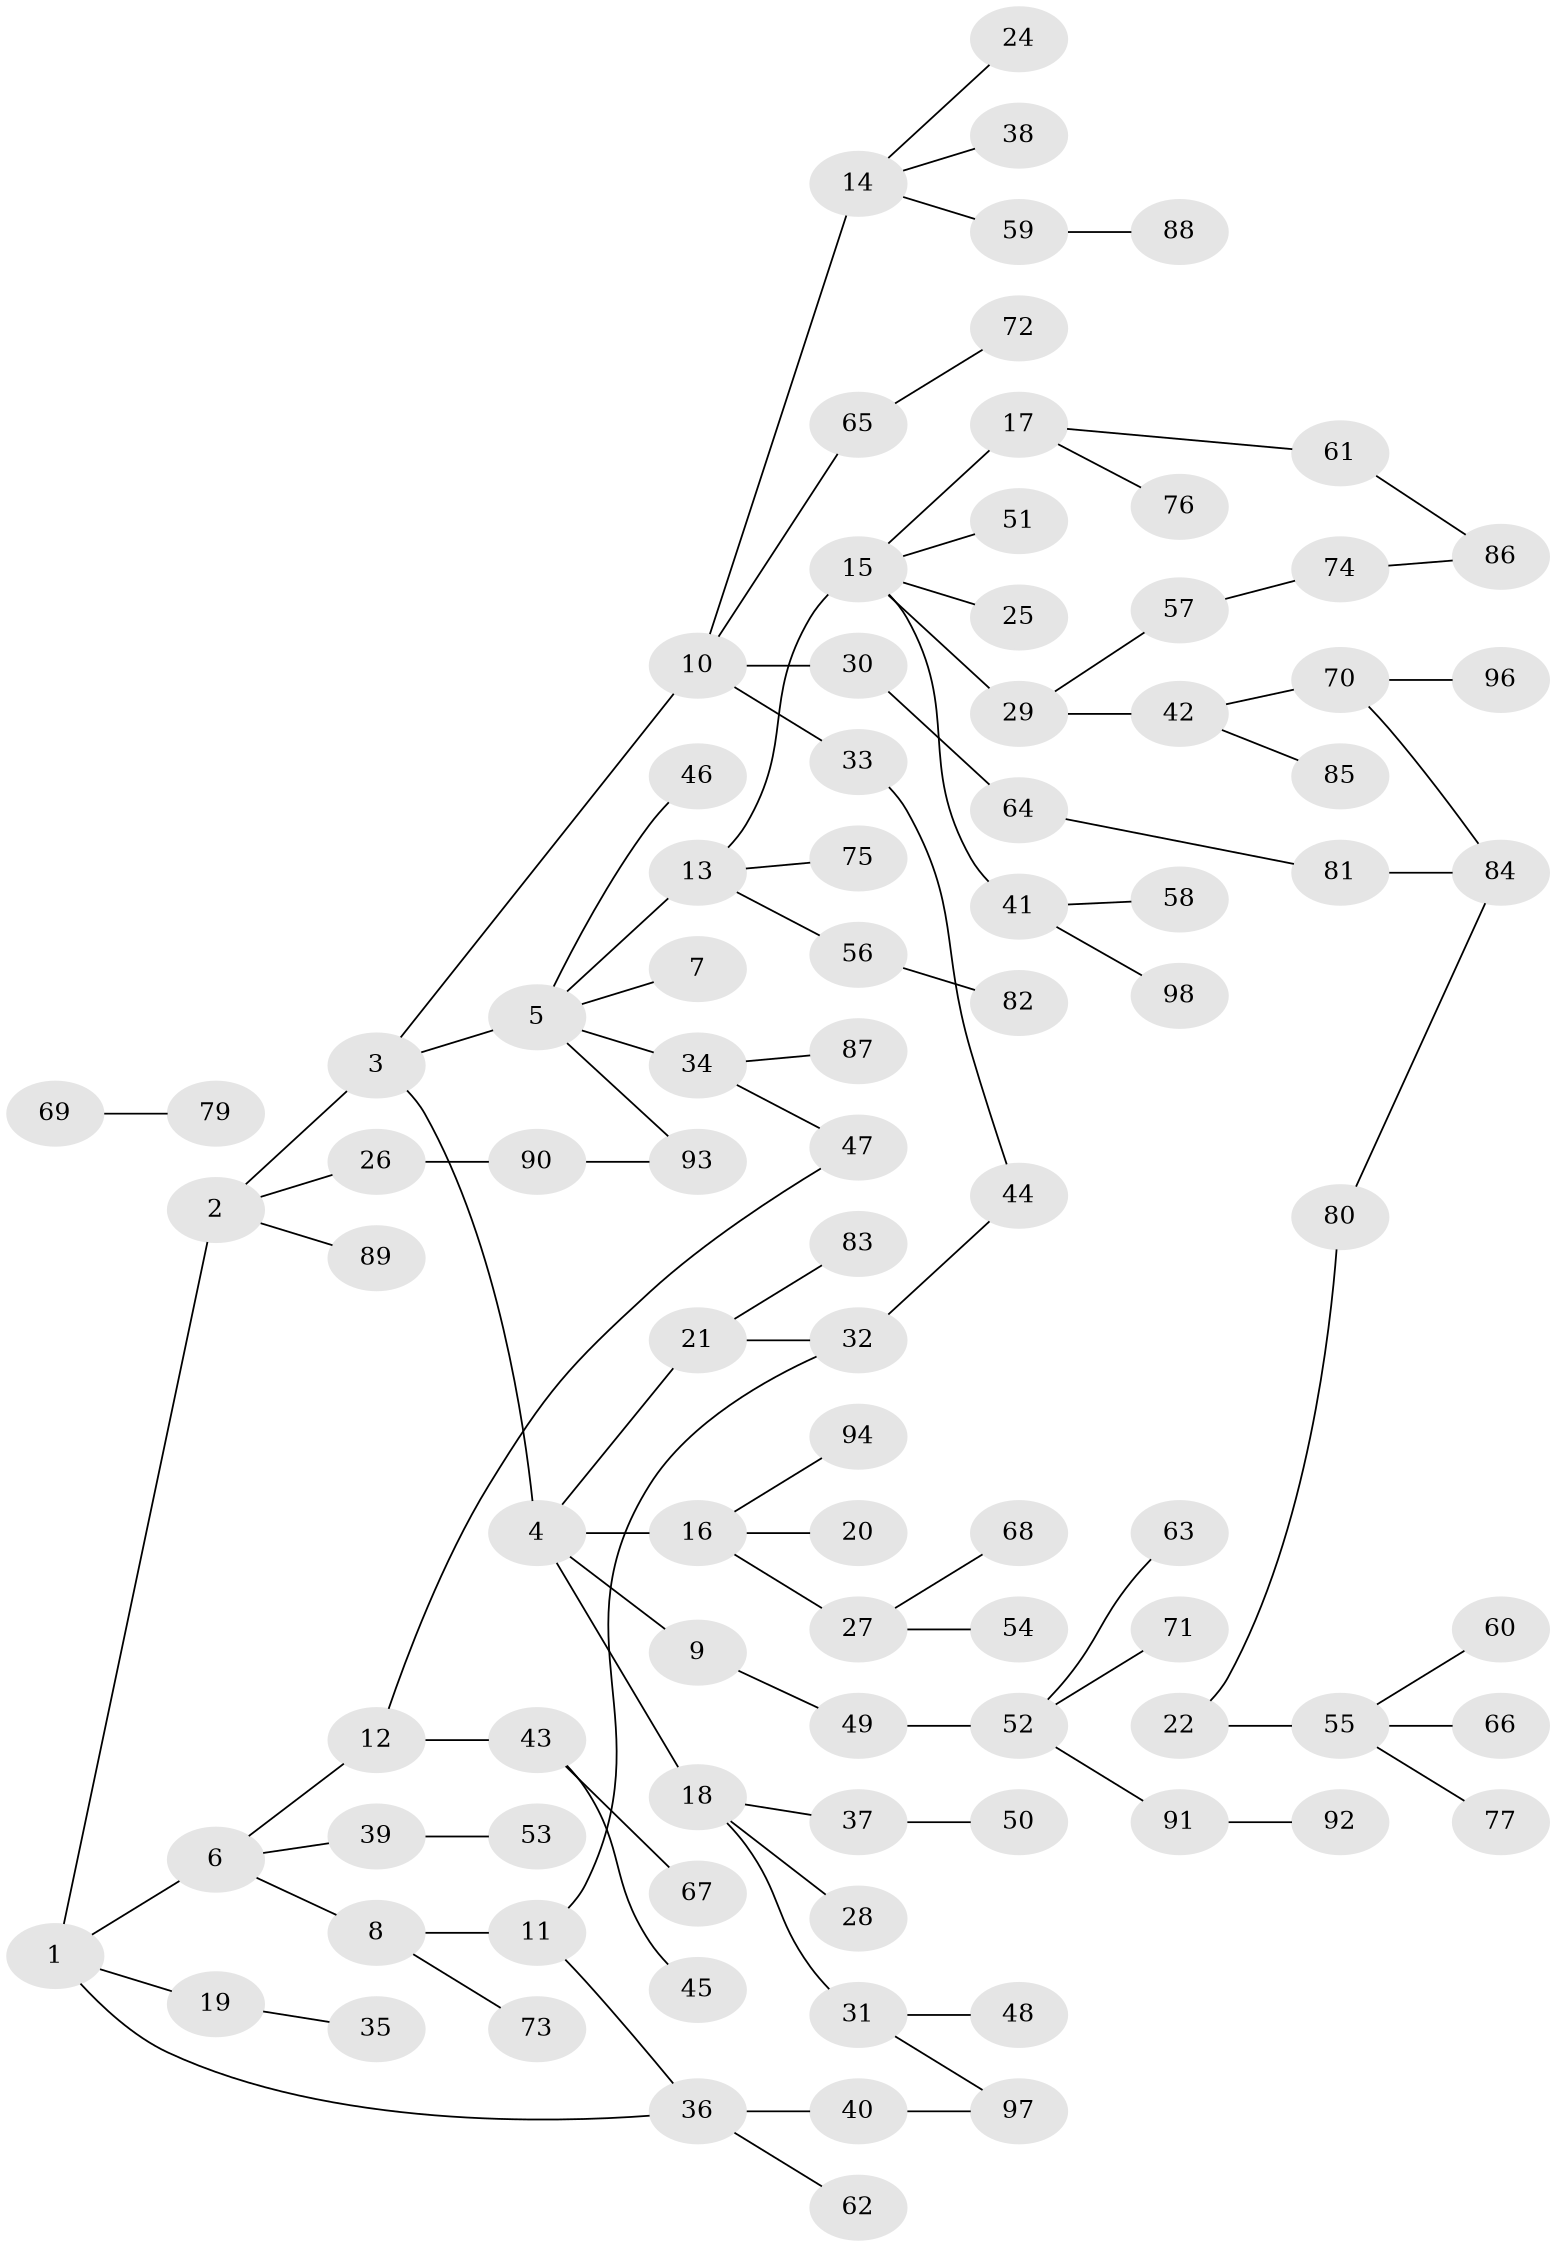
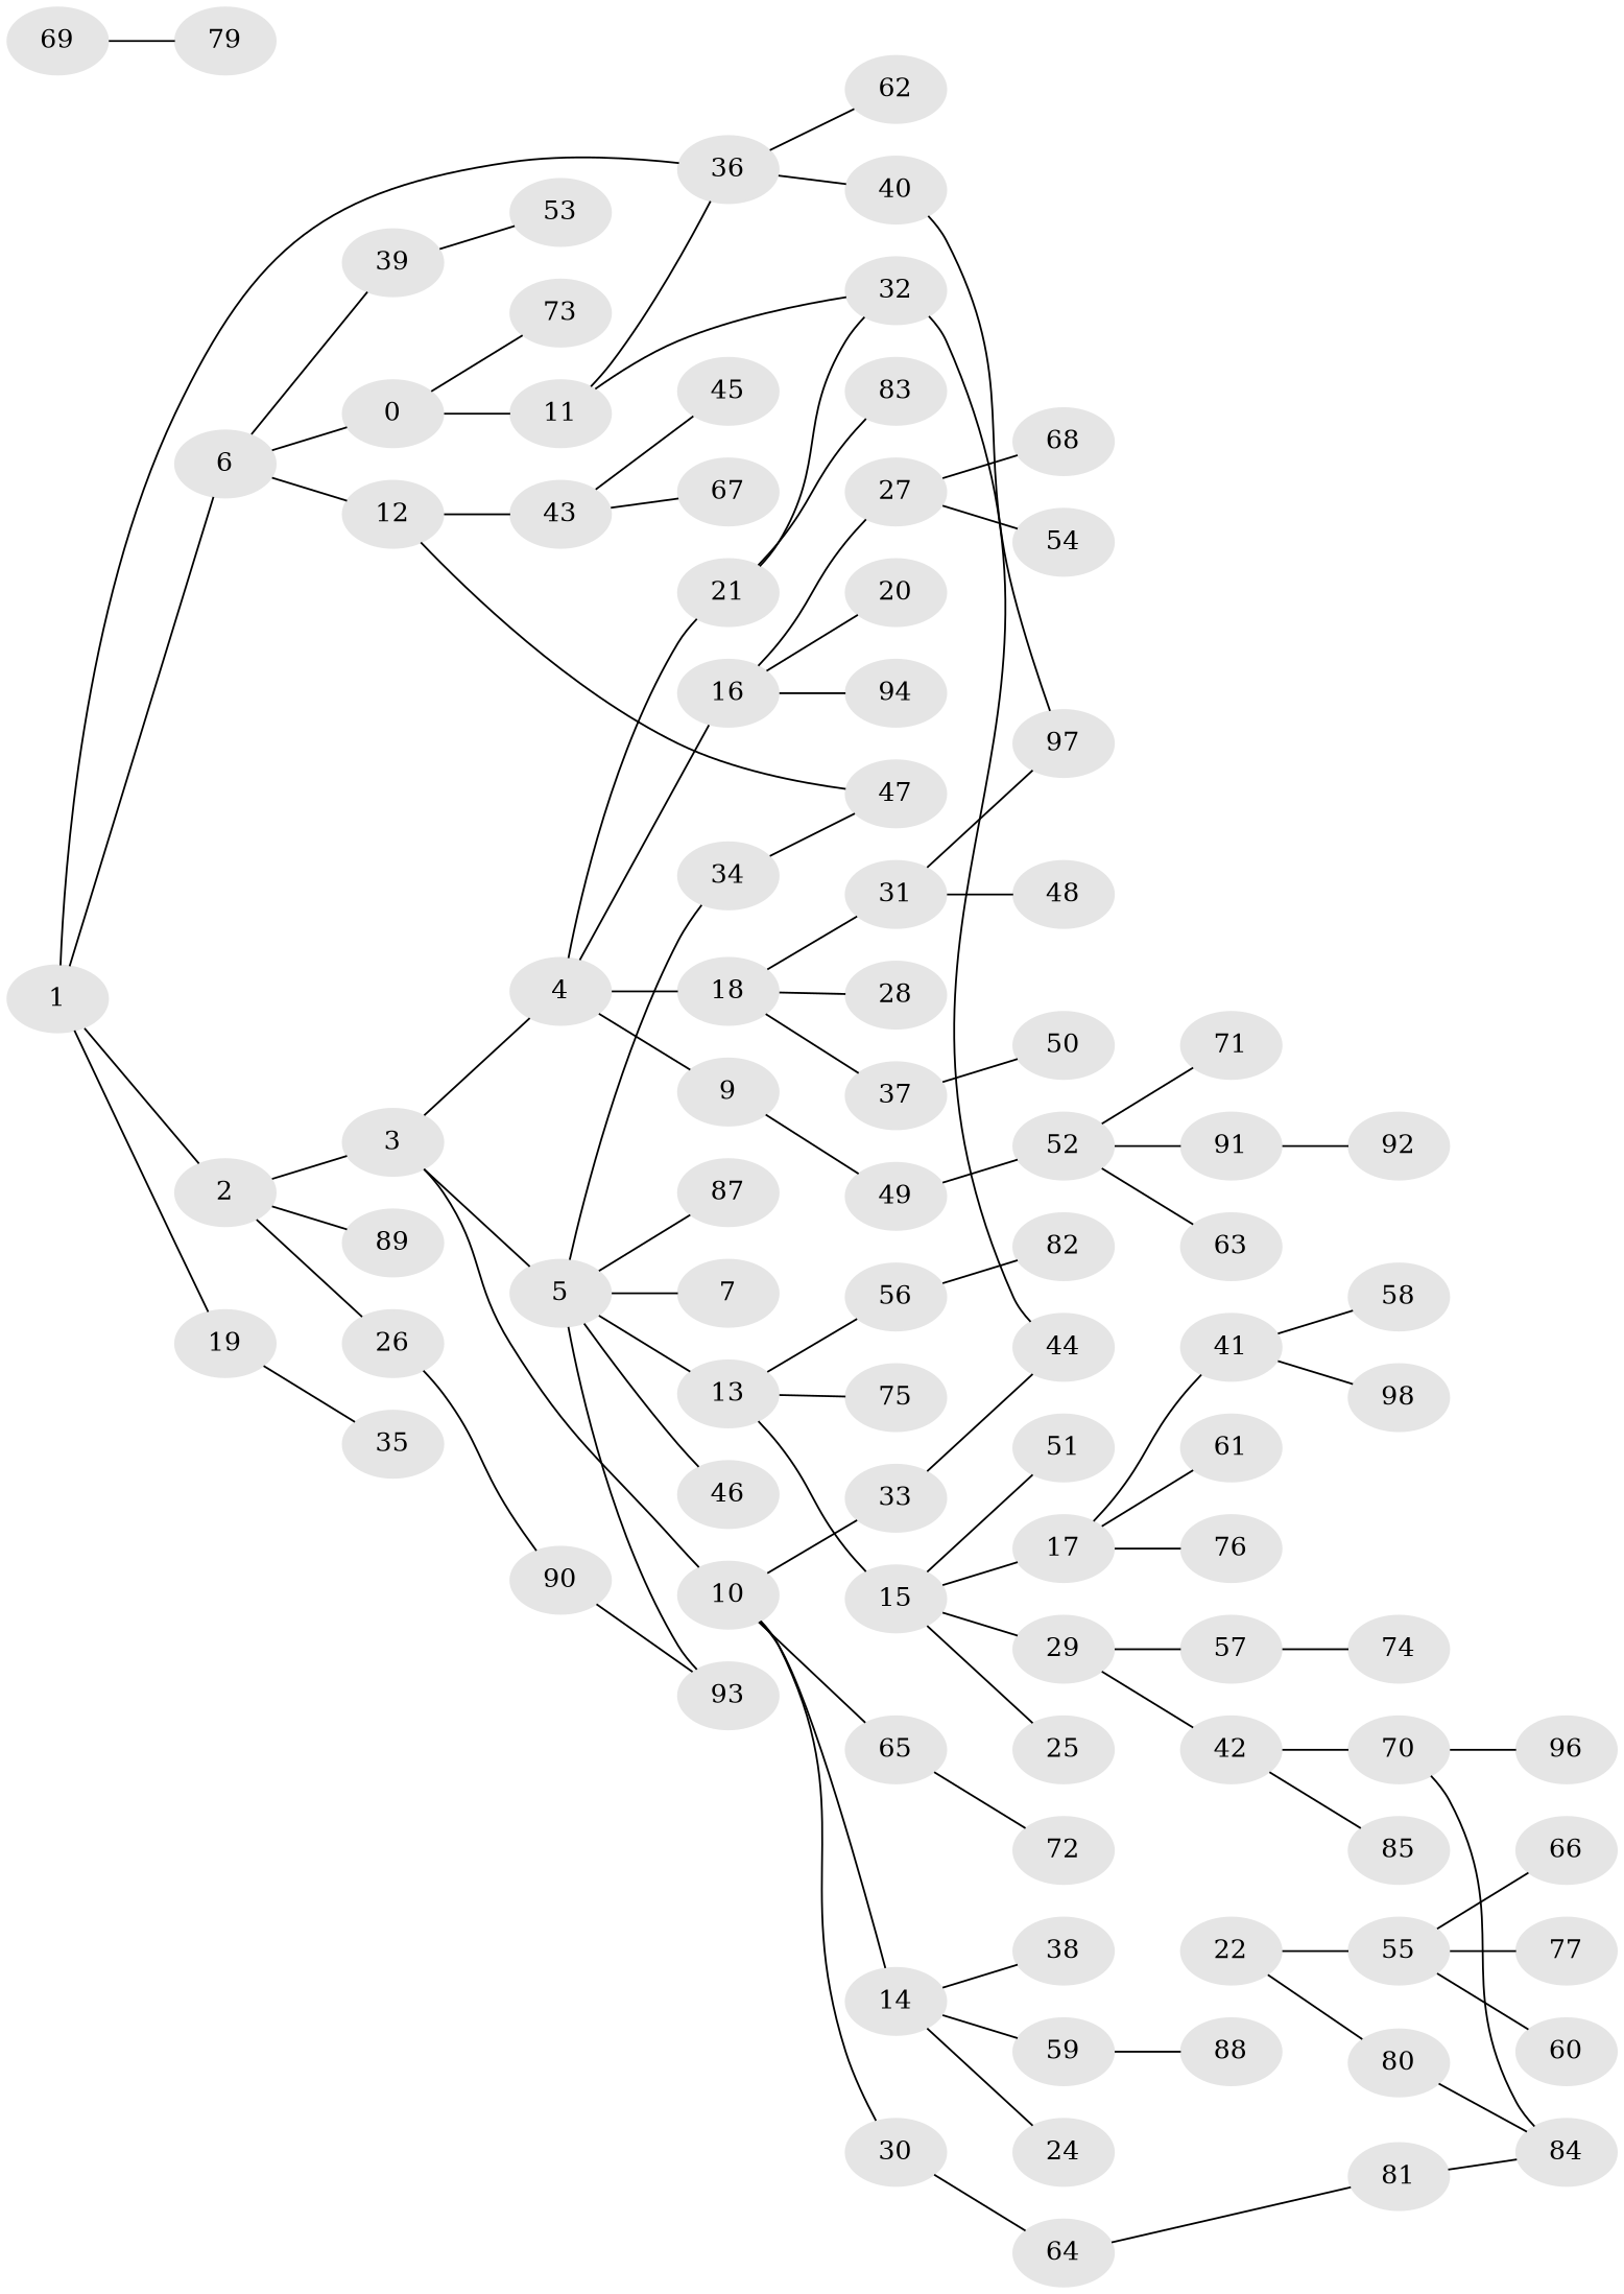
  graph {
    rankdir=LR
    node [color=gray90 style=filled]
    1
    2
    6
    19
    36
    3
    26
    89
-   8
+   8 [label=0]
    12
    39
    35
    40
    62
    4
    5
    10
    90
    9
    16
    18
    21
    7
    13
    34
    46
    87
    93
    14
    30
    33
    65
    49
    20
    27
    94
    28
    31
    37
    32
    83
    15
    56
    75
    47
    11
    73
    43
    53
    52
    24
    38
    59
    64
    44
    72
    45
    67
    17
    25
    29
    41
    51
    82
    88
    61
    76
    42
    57
    58
    98
    54
    68
-   86
    48
    97
    50
    22
    55
    80
    60
    66
    77
    84
    70
    85
    74
    81
    96
    69
    79
    63
    71
    91
    92
    1 -- 2
    1 -- 6
    1 -- 19
    1 -- 36
    2 -- 3
    2 -- 26
    2 -- 89
    6 -- 8
    6 -- 12
    6 -- 39
    19 -- 35
    36 -- 40
    36 -- 62
    3 -- 4
    3 -- 5
    3 -- 10
    26 -- 90
    8 -- 11
    8 -- 73
    12 -- 47
    12 -- 43
    39 -- 53
    40 -- 97
    4 -- 9
    4 -- 16
    4 -- 18
    4 -- 21
    5 -- 7
    5 -- 13
    5 -- 34
    5 -- 46
-   34 -- 87
+   5 -- 87
    5 -- 93
    10 -- 14
    10 -- 30
    10 -- 33
    10 -- 65
    90 -- 93
    9 -- 49
    16 -- 20
    16 -- 27
    16 -- 94
    18 -- 28
    18 -- 31
    18 -- 37
    21 -- 32
    21 -- 83
    13 -- 15
    13 -- 56
    13 -- 75
    34 -- 47
    14 -- 24
    14 -- 38
    14 -- 59
    30 -- 64
    33 -- 44
    65 -- 72
    49 -- 52
    27 -- 54
    27 -- 68
    31 -- 48
    31 -- 97
    37 -- 50
    32 -- 44
    15 -- 17
    15 -- 25
    15 -- 29
-   15 -- 41
+   17 -- 41
    15 -- 51
    56 -- 82
    11 -- 36
    11 -- 32
    43 -- 45
    43 -- 67
    52 -- 63
    52 -- 71
    52 -- 91
    59 -- 88
    64 -- 81
    17 -- 61
    17 -- 76
    29 -- 42
    29 -- 57
    41 -- 58
    41 -- 98
-   61 -- 86
    42 -- 70
    42 -- 85
    57 -- 74
    22 -- 55
    22 -- 80
    55 -- 60
    55 -- 66
    55 -- 77
    80 -- 84
    70 -- 84
    70 -- 96
-   74 -- 86
    81 -- 84
    69 -- 79
    91 -- 92
  }
